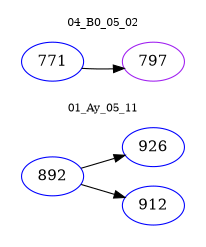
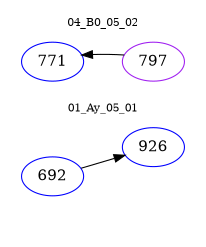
  digraph {
    rankdir=LR
    node [color=blue]
    edge [color=black]
-   n1 [label=892]
-   n2 [label=912]
+   n1 [label=692]
    n3 [label=926]
    n4 [label=771]
    n5 [color=purple label=797]
    subgraph cluster_1 {
      color=white
      fontsize=10
-     label="01_Ay_05_11"
+     label="01_Ay_05_01"
      n1
-     n2
      n3
    }
    subgraph cluster_2 {
      color=white
      fontsize=10
      label="04_B0_05_02"
      n4
      n5
    }
-   n1 -> n2
    n1 -> n3
-   n4 -> n5
+   n5 -> n4
  }
